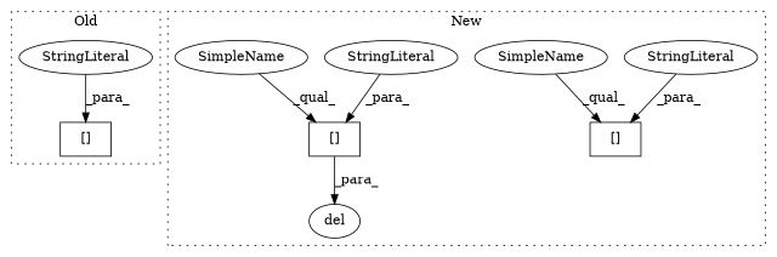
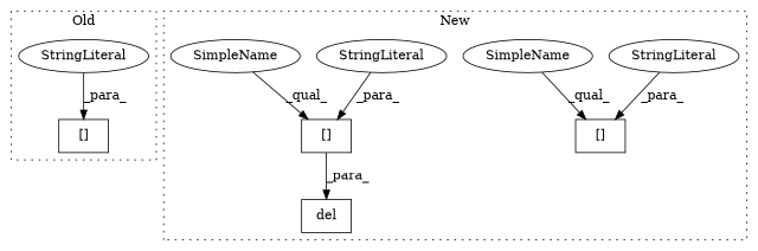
  digraph {
    node [a=2 l="7,1" shape=ellipse]
    n1 [label="[]" s="2907,2924" shape=box]
    n2 [a=45 l=10 label=StringLiteral s=2914]
-   n3 [a=32 l="4,1" label=del s="2406,2429"]
+   n3 [a=32 l="4,1" label=del s="2406,2429" shape=box]
    n4 [label="[]" s="2410,2428" shape=box]
    n5 [a=45 l=11 label=StringLiteral s=2417]
    n6 [label="[]" s="2379,2397" shape=box]
    n7 [a=45 l=11 label=StringLiteral s=2386]
    n8 [a=42 l=6 label=SimpleName s=2379]
    n9 [a=42 l=6 label=SimpleName s=2410]
    subgraph cluster_1 {
      label=Old
      style=dotted
      n1
      n2
    }
    subgraph cluster_2 {
      label=New
      style=dotted
      n3
      n4
      n5
      n6
      n7
      n8
      n9
    }
    n2 -> n1 [label=_para_]
    n4 -> n3 [label=_para_]
    n5 -> n4 [label=_para_]
    n7 -> n6 [label=_para_]
    n8 -> n6 [label=_qual_]
    n9 -> n4 [label=_qual_]
  }
